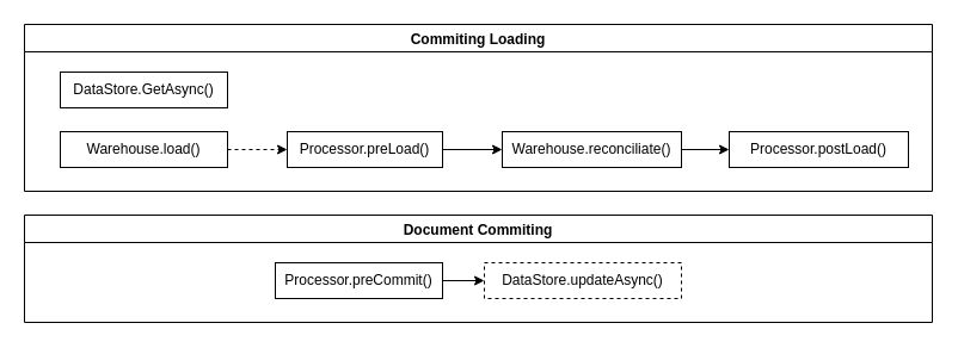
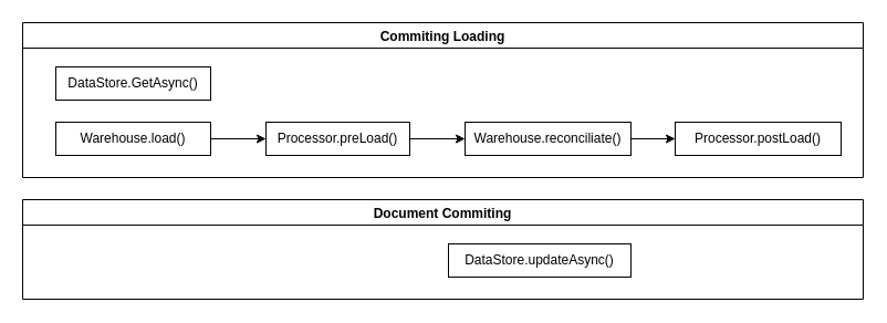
  <mxCell id="0" />
  <mxCell id="1" parent="0" />
  <mxCell id="2" value="Commiting Loading" style="swimlane;" parent="1" vertex="1"><mxGeometry x="20" y="20" width="760" height="140" as="geometry" /></mxCell>
- <mxCell id="3" style="edgeStyle=orthogonalEdgeStyle;rounded=0;orthogonalLoop=1;jettySize=auto;html=1;entryX=0;entryY=0.5;entryDx=0;entryDy=0;dashed=1;" parent="2" source="4" target="6" edge="1"><mxGeometry relative="1" as="geometry" /></mxCell>
+ <mxCell id="3" style="edgeStyle=orthogonalEdgeStyle;rounded=0;orthogonalLoop=1;jettySize=auto;html=1;entryX=0;entryY=0.5;entryDx=0;entryDy=0;" parent="2" source="4" target="6" edge="1"><mxGeometry relative="1" as="geometry" /></mxCell>
  <mxCell id="4" value="Warehouse.load()" style="whiteSpace=wrap;html=1;align=center;treeFolding=1;treeMoving=1;newEdgeStyle={&quot;edgeStyle&quot;:&quot;elbowEdgeStyle&quot;,&quot;startArrow&quot;:&quot;none&quot;,&quot;endArrow&quot;:&quot;none&quot;};" parent="2" vertex="1"><mxGeometry x="30" y="90" width="140" height="30" as="geometry" /></mxCell>
  <mxCell id="5" value="" style="edgeStyle=orthogonalEdgeStyle;rounded=0;orthogonalLoop=1;jettySize=auto;html=1;" parent="2" source="6" target="8" edge="1"><mxGeometry relative="1" as="geometry" /></mxCell>
  <mxCell id="6" value="Processor.preLoad()" style="rounded=0;whiteSpace=wrap;html=1;" parent="2" vertex="1"><mxGeometry x="220" y="90" width="130" height="30" as="geometry" /></mxCell>
  <mxCell id="7" style="edgeStyle=orthogonalEdgeStyle;rounded=0;orthogonalLoop=1;jettySize=auto;html=1;entryX=0;entryY=0.5;entryDx=0;entryDy=0;" parent="2" source="8" target="9" edge="1"><mxGeometry relative="1" as="geometry" /></mxCell>
  <mxCell id="8" value="Warehouse.reconciliate()" style="rounded=0;whiteSpace=wrap;html=1;" parent="2" vertex="1"><mxGeometry x="400" y="90" width="150" height="30" as="geometry" /></mxCell>
  <mxCell id="9" value="Processor.postLoad()" style="rounded=0;whiteSpace=wrap;html=1;" parent="2" vertex="1"><mxGeometry x="590" y="90" width="150" height="30" as="geometry" /></mxCell>
  <mxCell id="10" value="DataStore.GetAsync()" style="whiteSpace=wrap;html=1;align=center;treeFolding=1;treeMoving=1;newEdgeStyle={&quot;edgeStyle&quot;:&quot;elbowEdgeStyle&quot;,&quot;startArrow&quot;:&quot;none&quot;,&quot;endArrow&quot;:&quot;none&quot;};" parent="2" vertex="1"><mxGeometry x="30" y="40" width="140" height="30" as="geometry" /></mxCell>
  <mxCell id="11" value="Document Commiting" style="swimlane;" parent="1" vertex="1"><mxGeometry x="20" y="180" width="760" height="90" as="geometry" /></mxCell>
- <mxCell id="12" value="" style="edgeStyle=orthogonalEdgeStyle;rounded=0;orthogonalLoop=1;jettySize=auto;html=1;" parent="11" source="13" target="14" edge="1"><mxGeometry relative="1" as="geometry" /></mxCell>
- <mxCell id="13" value="Processor.preCommit()" style="rounded=0;whiteSpace=wrap;html=1;" parent="11" vertex="1"><mxGeometry x="210" y="40" width="140" height="30" as="geometry" /></mxCell>
- <mxCell id="14" value="DataStore.updateAsync()" style="rounded=0;whiteSpace=wrap;html=1;dashed=1;" parent="11" vertex="1"><mxGeometry x="385" y="40" width="165" height="30" as="geometry" /></mxCell>
+ <mxCell id="14" value="DataStore.updateAsync()" style="rounded=0;whiteSpace=wrap;html=1;" parent="11" vertex="1"><mxGeometry x="385" y="40" width="165" height="30" as="geometry" /></mxCell>
